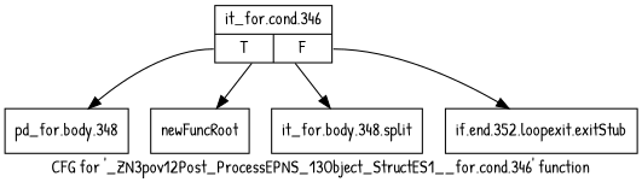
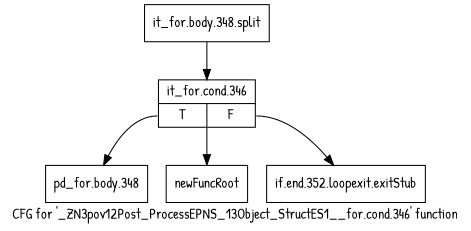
  digraph {
    fontname="Patrick Hand"
    label="CFG for '_ZN3pov12Post_ProcessEPNS_13Object_StructES1__for.cond.346' function"
    node [fontname="Patrick Hand" shape=record]
    edge [fontname="Patrick Hand"]
    n1 [label="{newFuncRoot}"]
    n2 [label="{it_for.cond.346|{<s0>T|<s1>F}}"]
    n3 [label="{if.end.352.loopexit.exitStub}"]
    n4 [label="{pd_for.body.348}"]
    n5 [label="{it_for.body.348.split}"]
    n2 -> n1
    n2 -> n3 [tailport=s1]
    n2 -> n4 [tailport=s0]
-   n2 -> n5
+   n5 -> n2
  }
